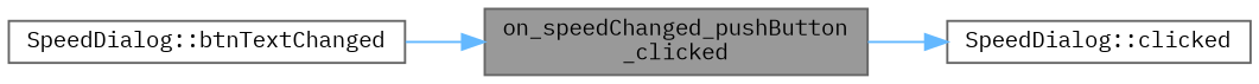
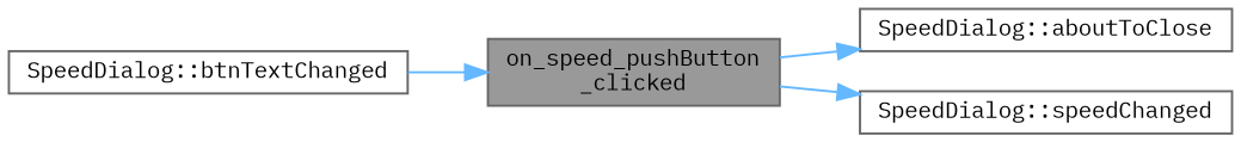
  digraph {
    fontname="IBM Plex Mono"
    rankdir=LR
    node [color=grey40 fillcolor=white fontname="IBM Plex Mono" fontsize=10 shape=box style=filled]
    edge [color=steelblue1 fontname="IBM Plex Mono" fontsize=10 labelfontname=Helvetica labelfontsize=10 style=solid]
-   n1 [color=gray40 fillcolor=grey60 fontcolor=black height=0.2 label="on_speedChanged_pushButton\l_clicked" width=0.4]
-   n2 [height=0.2 label="SpeedDialog::clicked" width=0.4]
+   n1 [color=gray40 fillcolor=grey60 fontcolor=black height=0.2 label="on_speed_pushButton\l_clicked" width=0.4]
+   n2 [height=0.2 label="SpeedDialog::aboutToClose" width=0.4]
+   n3 [height=0.2 label="SpeedDialog::speedChanged" width=0.4]
    n4 [height=0.2 label="SpeedDialog::btnTextChanged" width=0.4]
    n1 -> n2
+   n1 -> n3
    n4 -> n1
  }
